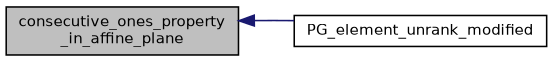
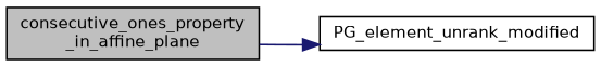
  digraph {
    rankdir=LR
    node [color=black fontname=Helvetica fontsize=10 shape=record style=filled]
    n1 [fillcolor=grey75 fontcolor=black height=0.2 label="consecutive_ones_property\l_in_affine_plane" width=0.4]
    n2 [fillcolor=white height=0.2 label=PG_element_unrank_modified width=0.4]
-   n2 -> n1 [color=midnightblue fontname=Helvetica fontsize=10 labelfontname=Helvetica labelfontsize=10 style=solid]
+   n1 -> n2 [color=midnightblue fontname=Helvetica fontsize=10 labelfontname=Helvetica labelfontsize=10 style=solid]
  }
